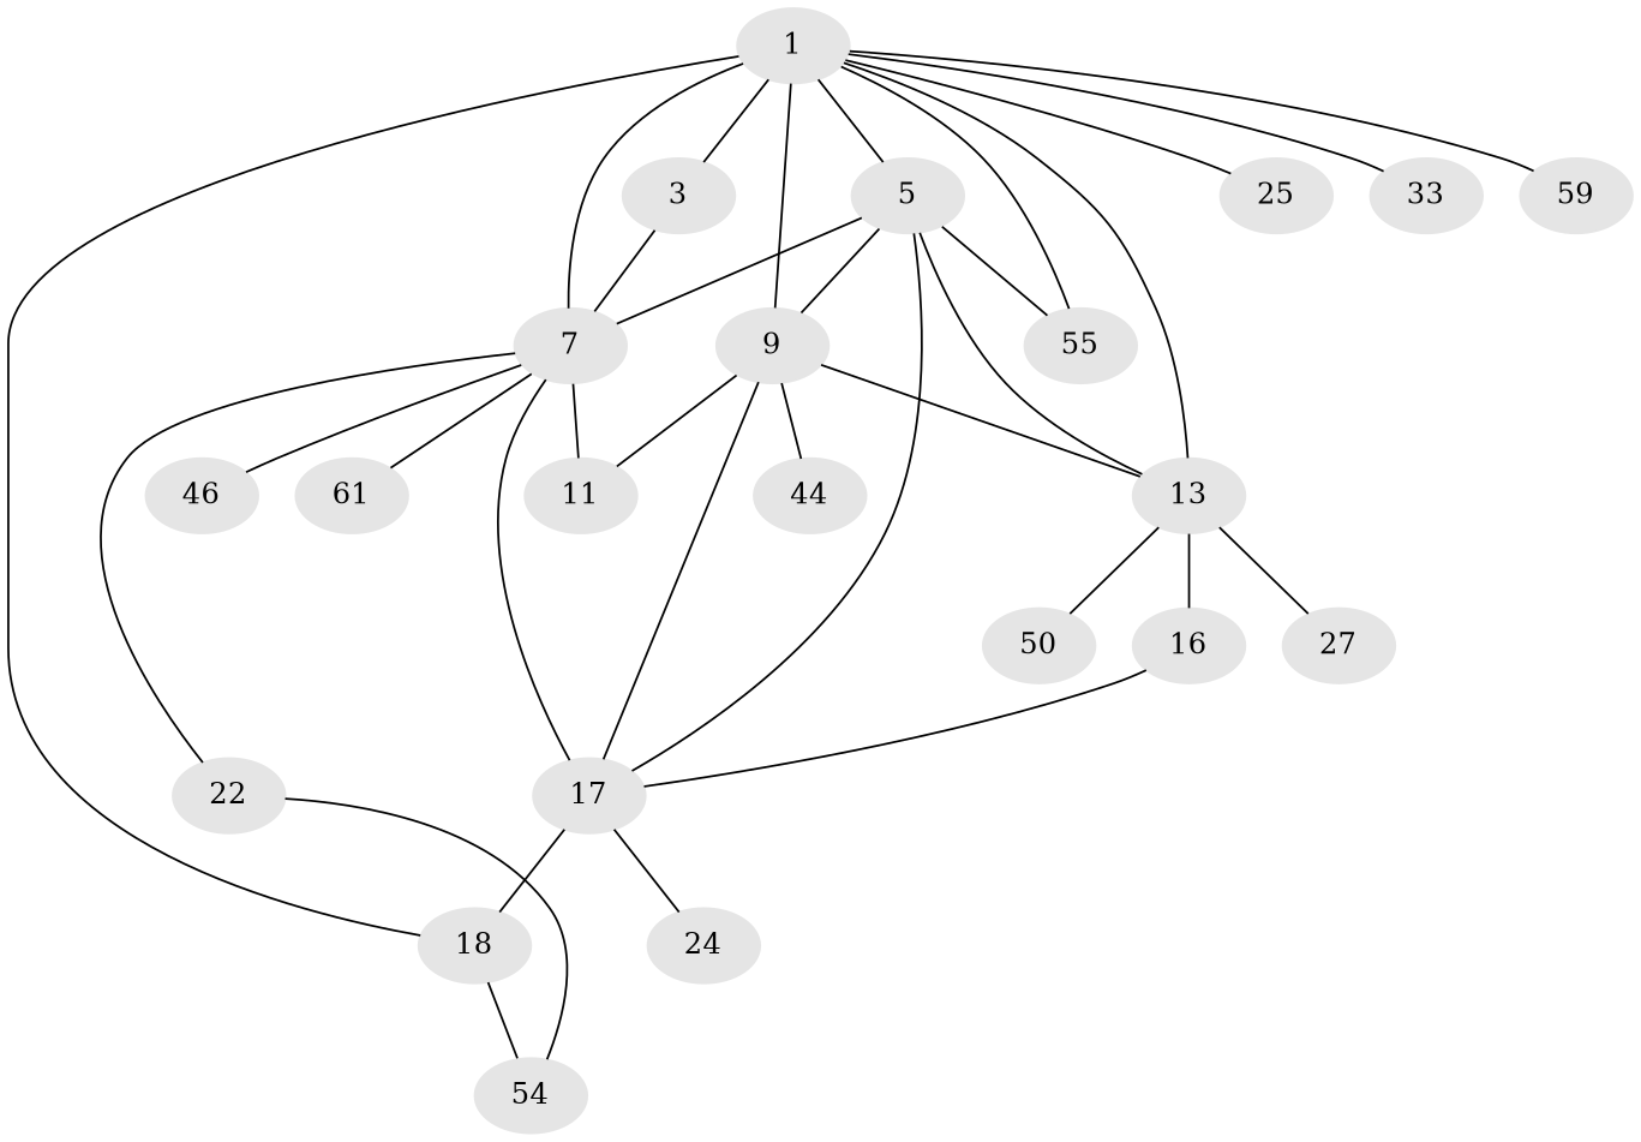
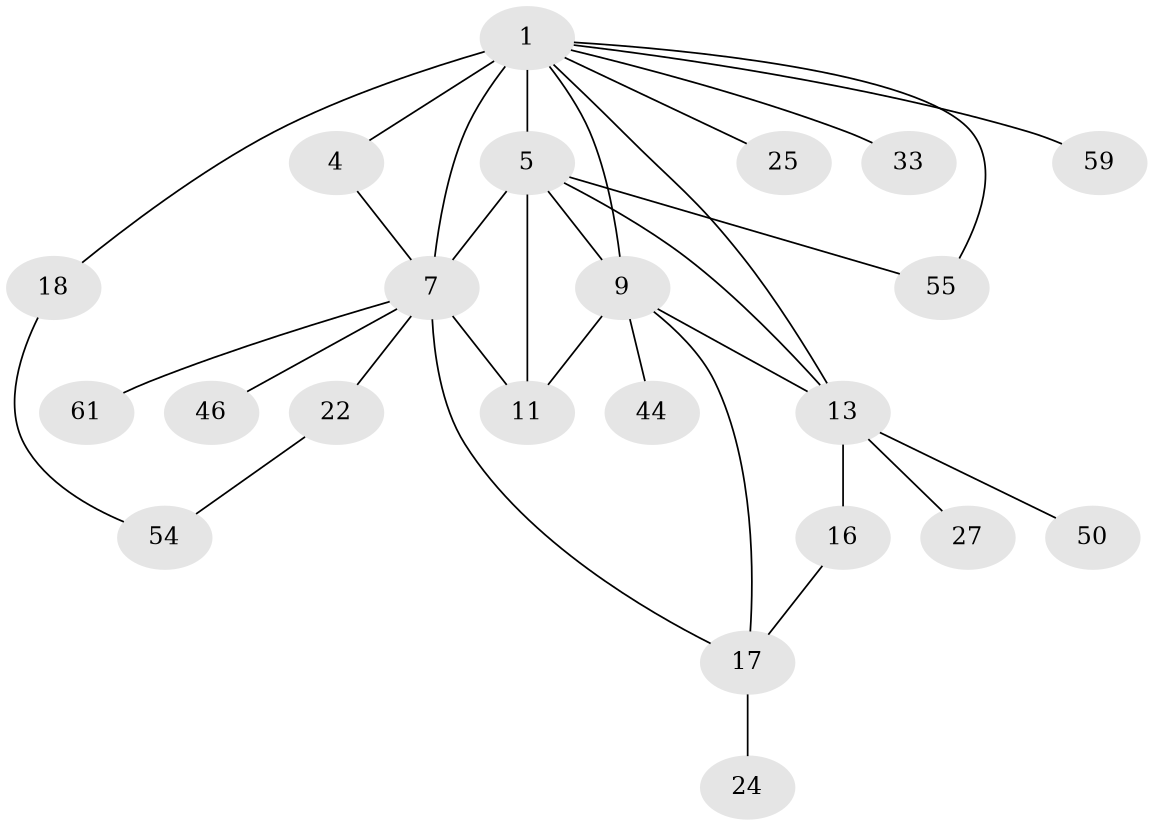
  graph {
    node [color=gray90 style=filled]
    1 [super="+48+4+2"]
-   3 [super="+40"]
+   3 [super="+40" label=4]
    5 [super="+6+12"]
    7 [super="+8+42+21"]
    9 [super="+36+66+80+52+41+38"]
    13 [super="+49+26+14"]
    18 [super="+73"]
    25
    33
    55 [super="+64"]
    59
    11 [super="+76+23"]
    17 [super="+28+60+20+69+79+19"]
    22
    46 [super="+67"]
    61
    44
    16 [super="+58"]
    27
    50 [super="+68"]
    54
    24 [super="+57+51"]
    1 -- 3 [weight=3]
    1 -- 5
    1 -- 7 [weight=2]
    1 -- 9
    1 -- 13
    1 -- 18
    1 -- 25
    1 -- 33
    1 -- 55
    1 -- 59
    3 -- 7
    5 -- 7 [weight=4]
    5 -- 9
    5 -- 13
    5 -- 55
-   5 -- 17
+   5 -- 11
    7 -- 11
    7 -- 17
    7 -- 22
    7 -- 46
    7 -- 61
    9 -- 13
    9 -- 11
    9 -- 17
    9 -- 44
    13 -- 16 [weight=3]
    13 -- 27
    13 -- 50
    18 -- 54
-   17 -- 18 [weight=3]
    17 -- 24
    22 -- 54
    16 -- 17
  }
